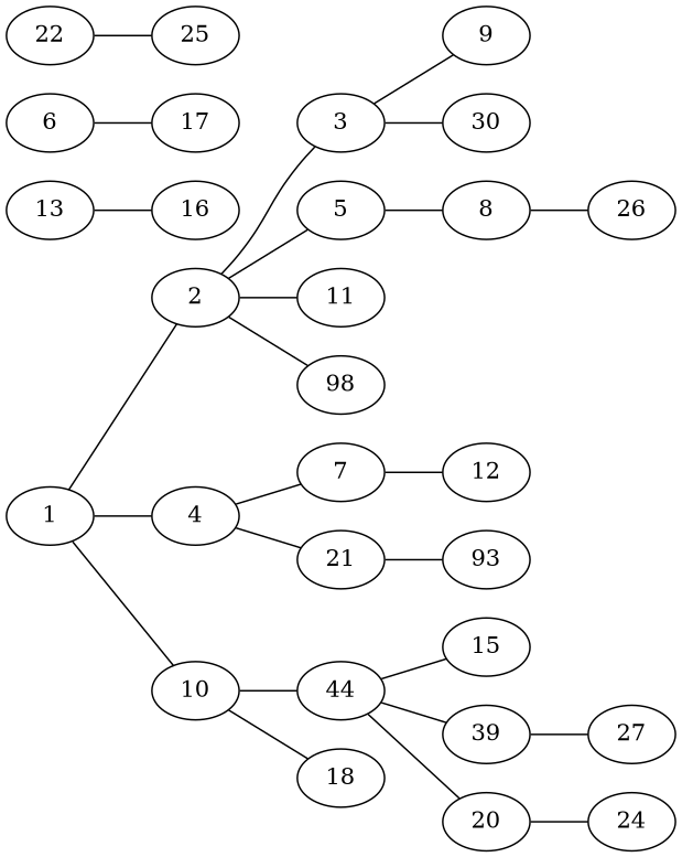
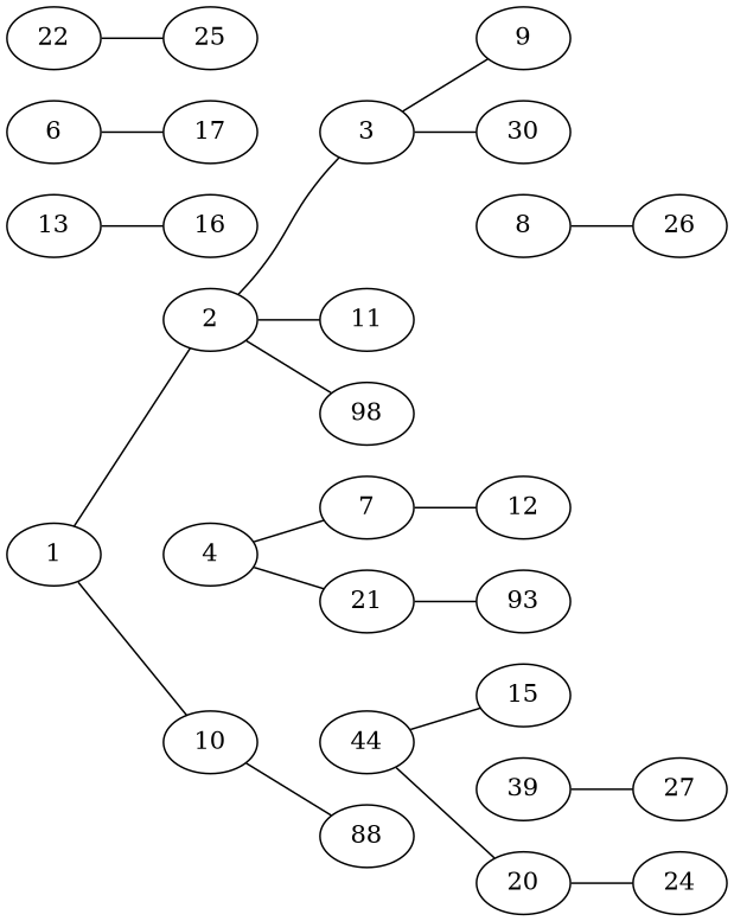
  graph {
    rankdir=LR
    1
    2
    4
    10
    3
-   5
    11
    n8 [label=98]
    7
    21
    n11 [label=44]
-   18
+   18 [label=88]
    13
    16
    9
    30
    8
    6
    17
    12
    n21 [label=93]
    15
    n23 [label=39]
    20
    26
    27
    24
    22
    25
    1 -- 2
-   1 -- 4
    1 -- 10
    2 -- 3
-   2 -- 5
    2 -- 11
    2 -- n8
    4 -- 7
    4 -- 21
-   10 -- n11
    10 -- 18
    3 -- 9
    3 -- 30
-   5 -- 8
    7 -- 12
    21 -- n21
    n11 -- 15
-   n11 -- n23
    n11 -- 20
    13 -- 16
    8 -- 26
    6 -- 17
    n23 -- 27
    20 -- 24
    22 -- 25
  }
